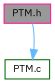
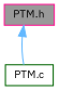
  digraph {
    fontname="IBM Plex Sans"
    node [fontname="IBM Plex Sans" fontsize=10 shape=box style=filled]
    n1 [color=deeppink fillcolor=grey60 fontcolor=black height=0.2 label="PTM.h" width=0.4]
    n2 [color=darkgreen fillcolor=white height=0.2 label="PTM.c" width=0.4]
-   n2 -> n1 [color=steelblue1 dir=back fontname="IBM Plex Sans" fontsize=10 labelfontname=Helvetica labelfontsize=10 style=solid]
+   n1 -> n2 [color=steelblue1 dir=back fontname="IBM Plex Sans" fontsize=10 labelfontname=Helvetica labelfontsize=10 style=solid]
  }
